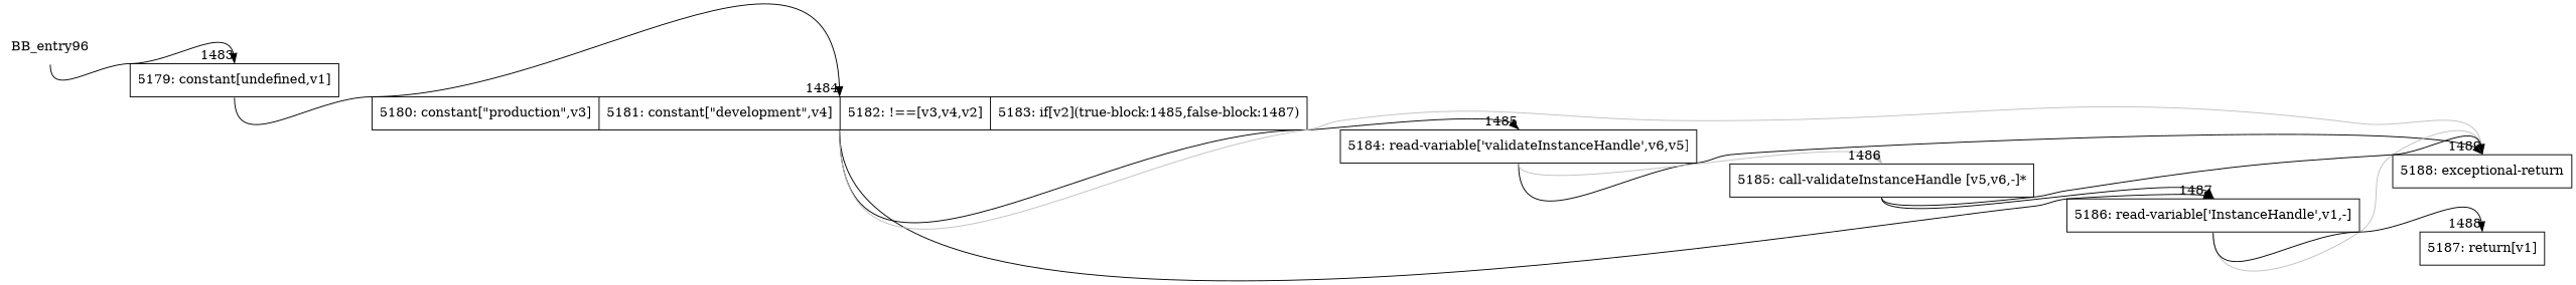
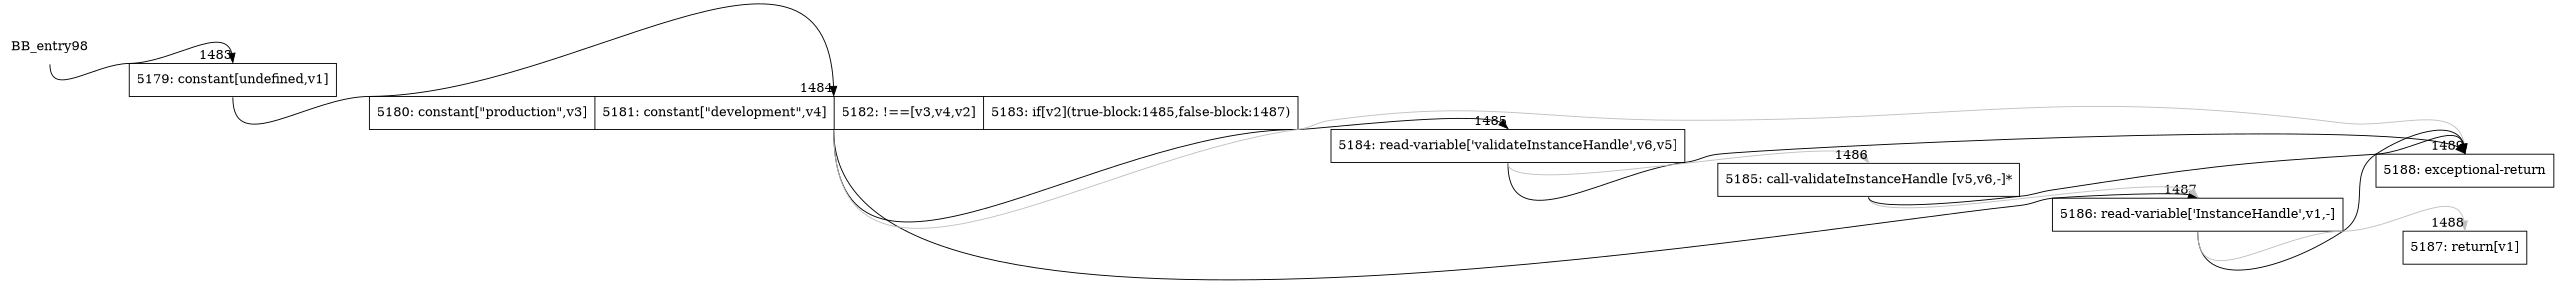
  digraph {
    rankdir=LR
    node [shape=record]
    edge [headport=n tailport=s]
-   BB_entry96 [shape=none]
+   BB_entry96 [shape=none label=BB_entry98]
    n2 [label="{5179: constant[undefined,v1]}"]
    n3 [label="{5180: constant[\"production\",v3]|5181: constant[\"development\",v4]|5182: !==[v3,v4,v2]|5183: if[v2](true-block:1485,false-block:1487)}"]
    n4 [label="{5184: read-variable['validateInstanceHandle',v6,v5]}"]
    n5 [label="{5186: read-variable['InstanceHandle',v1,-]}"]
    n6 [label="{5188: exceptional-return}"]
    n7 [label="{5185: call-validateInstanceHandle [v5,v6,-]*}"]
    n8 [label="{5187: return[v1]}"]
    BB_entry96 -> n2 [headlabel="    1483"]
    n2 -> n3 [headlabel="      1484"]
    n3 -> n4 [headlabel="      1485"]
    n3 -> n5 [headlabel="      1487"]
    n3 -> n6 [color=gray headlabel="      1489"]
    n4 -> n6 [color=black]
    n4 -> n7 [color=gray headlabel="      1486"]
-   n5 -> n6 [color=gray]
-   n5 -> n8 [headlabel="      1488"]
-   n7 -> n5
+   n5 -> n6 [color=black]
+   n5 -> n8 [headlabel="      1488" color=gray]
+   n7 -> n5 [color=gray]
    n7 -> n6 [color=black]
  }
